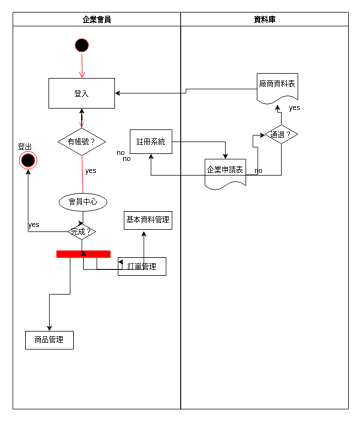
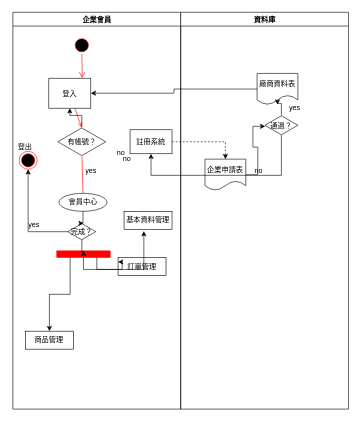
  <mxCell id="0" />
  <mxCell id="1" parent="0" />
  <mxCell id="2" value="企業會員" style="swimlane;whiteSpace=wrap" parent="1" vertex="1"><mxGeometry x="20.5" y="20" width="280" height="662" as="geometry" /></mxCell>
  <mxCell id="3" value="" style="ellipse;shape=startState;fillColor=#000000;strokeColor=#ff0000;" parent="2" vertex="1"><mxGeometry x="100" y="40" width="30" height="30" as="geometry" /></mxCell>
  <mxCell id="4" value="" style="edgeStyle=elbowEdgeStyle;elbow=horizontal;verticalAlign=bottom;endArrow=open;endSize=8;strokeColor=#FF0000;endFill=1;rounded=0" parent="2" source="3" target="5" edge="1"><mxGeometry x="100" y="40" as="geometry"><mxPoint x="115" y="110" as="targetPoint" /></mxGeometry></mxCell>
- <mxCell id="5" value="登入" style="" parent="2" vertex="1"><mxGeometry x="60" y="110" width="110" height="50" as="geometry" /></mxCell>
+ <mxCell id="5" value="登入" style="" parent="2" vertex="1"><mxGeometry x="60" y="110" width="70" height="50" as="geometry" /></mxCell>
  <mxCell id="6" value="" style="endArrow=open;strokeColor=#FF0000;endFill=1;rounded=0" parent="2" source="5" edge="1"><mxGeometry relative="1" as="geometry"><mxPoint x="114.5" y="192" as="targetPoint" /></mxGeometry></mxCell>
  <mxCell id="7" value="" style="endArrow=none;strokeColor=#FF0000;endFill=1;rounded=0;exitX=0.505;exitY=1.012;exitDx=0;exitDy=0;exitPerimeter=0;entryX=0.5;entryY=0;entryDx=0;entryDy=0;" parent="2" source="9" target="12" edge="1"><mxGeometry relative="1" as="geometry"><mxPoint x="115" y="270" as="sourcePoint" /><mxPoint x="115.091" y="325.0" as="targetPoint" /></mxGeometry></mxCell>
  <mxCell id="8" value="" style="edgeStyle=orthogonalEdgeStyle;rounded=0;orthogonalLoop=1;jettySize=auto;html=1;" edge="1" parent="2" source="9" target="5"><mxGeometry relative="1" as="geometry" /></mxCell>
  <mxCell id="9" value="有帳號？" style="html=1;whiteSpace=wrap;aspect=fixed;shape=isoRectangle;" vertex="1" parent="2"><mxGeometry x="75" y="192" width="80" height="48" as="geometry" /></mxCell>
  <mxCell id="10" value="no" style="text;html=1;strokeColor=none;fillColor=none;align=center;verticalAlign=middle;whiteSpace=wrap;overflow=hidden;" vertex="1" parent="2"><mxGeometry x="165.5" y="222" width="30" height="24" as="geometry" /></mxCell>
  <mxCell id="11" value="註冊系統" style="rounded=0;whiteSpace=wrap;html=1;" vertex="1" parent="2"><mxGeometry x="195.5" y="196" width="70" height="40" as="geometry" /></mxCell>
  <mxCell id="12" value="會員中心" style="ellipse;whiteSpace=wrap;html=1;" vertex="1" parent="2"><mxGeometry x="77" y="302" width="80" height="30" as="geometry" /></mxCell>
  <mxCell id="13" value="yes" style="text;html=1;strokeColor=none;fillColor=none;align=center;verticalAlign=middle;whiteSpace=wrap;overflow=hidden;" vertex="1" parent="2"><mxGeometry x="115.5" y="252" width="30" height="24" as="geometry" /></mxCell>
  <mxCell id="14" value="基本資料管理" style="rounded=0;whiteSpace=wrap;html=1;" vertex="1" parent="2"><mxGeometry x="185.5" y="332" width="80" height="30" as="geometry" /></mxCell>
  <mxCell id="15" value="商品管理" style="rounded=0;whiteSpace=wrap;html=1;" vertex="1" parent="2"><mxGeometry x="20.99" y="532" width="80" height="30" as="geometry" /></mxCell>
  <mxCell id="16" value="登出" style="text;html=1;strokeColor=none;fillColor=none;align=center;verticalAlign=middle;whiteSpace=wrap;overflow=hidden;" vertex="1" parent="2"><mxGeometry x="5.5" y="212" width="30" height="24" as="geometry" /></mxCell>
  <mxCell id="17" value="訂單管理" style="rounded=0;whiteSpace=wrap;html=1;" vertex="1" parent="2"><mxGeometry x="175.5" y="409" width="80" height="30" as="geometry" /></mxCell>
  <mxCell id="18" value="完成？" style="html=1;whiteSpace=wrap;aspect=fixed;shape=isoRectangle;" vertex="1" parent="2"><mxGeometry x="91.66" y="352" width="46.67" height="28" as="geometry" /></mxCell>
  <mxCell id="19" value="yes" style="text;html=1;strokeColor=none;fillColor=none;align=center;verticalAlign=middle;whiteSpace=wrap;overflow=hidden;" vertex="1" parent="2"><mxGeometry x="20" y="342" width="30" height="24" as="geometry" /></mxCell>
  <mxCell id="20" value="資料庫" style="swimlane;whiteSpace=wrap" parent="1" vertex="1"><mxGeometry x="300.5" y="20" width="280" height="662" as="geometry" /></mxCell>
  <mxCell id="21" value="" style="edgeStyle=orthogonalEdgeStyle;rounded=0;orthogonalLoop=1;jettySize=auto;html=1;entryX=0.008;entryY=0.553;entryDx=0;entryDy=0;entryPerimeter=0;" edge="1" parent="20" source="22" target="25"><mxGeometry relative="1" as="geometry"><mxPoint x="165.5" y="216" as="targetPoint" /></mxGeometry></mxCell>
  <mxCell id="22" value="企業申請表" style="shape=document;whiteSpace=wrap;html=1;boundedLbl=1;rounded=0;" vertex="1" parent="20"><mxGeometry x="40.5" y="245" width="68.08" height="52" as="geometry" /></mxCell>
  <mxCell id="23" value="廠商資料表" style="shape=document;whiteSpace=wrap;html=1;boundedLbl=1;rounded=0;" vertex="1" parent="20"><mxGeometry x="127.42" y="102" width="68.08" height="52" as="geometry" /></mxCell>
  <mxCell id="24" value="" style="edgeStyle=orthogonalEdgeStyle;rounded=0;orthogonalLoop=1;jettySize=auto;html=1;" edge="1" parent="20" source="25" target="23"><mxGeometry relative="1" as="geometry" /></mxCell>
- <mxCell id="25" value="通過？" style="html=1;whiteSpace=wrap;aspect=fixed;shape=isoRectangle;" vertex="1" parent="20"><mxGeometry x="140.5" y="187" width="55" height="33" as="geometry" /></mxCell>
+ <mxCell id="25" value="通過？" style="html=1;whiteSpace=wrap;aspect=fixed;shape=isoRectangle;" vertex="1" parent="20"><mxGeometry x="140.5" y="172" width="55" height="33" as="geometry" /></mxCell>
  <mxCell id="26" value="yes" style="text;html=1;strokeColor=none;fillColor=none;align=center;verticalAlign=middle;whiteSpace=wrap;overflow=hidden;" vertex="1" parent="20"><mxGeometry x="175" y="148" width="30" height="24" as="geometry" /></mxCell>
- <mxCell id="27" value="" style="edgeStyle=orthogonalEdgeStyle;rounded=0;orthogonalLoop=1;jettySize=auto;html=1;" edge="1" parent="1" source="11" target="22"><mxGeometry relative="1" as="geometry" /></mxCell>
+ <mxCell id="27" value="" style="edgeStyle=orthogonalEdgeStyle;rounded=0;orthogonalLoop=1;jettySize=auto;html=1;dashed=1;" edge="1" parent="1" source="11" target="22"><mxGeometry relative="1" as="geometry" /></mxCell>
  <mxCell id="28" style="edgeStyle=orthogonalEdgeStyle;rounded=0;orthogonalLoop=1;jettySize=auto;html=1;entryX=1;entryY=0.5;entryDx=0;entryDy=0;" edge="1" parent="1" source="23" target="5"><mxGeometry relative="1" as="geometry" /></mxCell>
  <mxCell id="29" style="edgeStyle=orthogonalEdgeStyle;rounded=0;orthogonalLoop=1;jettySize=auto;html=1;entryX=0.5;entryY=1;entryDx=0;entryDy=0;" edge="1" parent="1" source="25" target="11"><mxGeometry relative="1" as="geometry"><mxPoint x="366" y="302" as="targetPoint" /><Array as="points"><mxPoint x="469" y="292" /><mxPoint x="251" y="292" /></Array></mxGeometry></mxCell>
  <mxCell id="30" value="no" style="text;html=1;strokeColor=none;fillColor=none;align=center;verticalAlign=middle;whiteSpace=wrap;overflow=hidden;" vertex="1" parent="1"><mxGeometry x="416" y="272" width="30" height="24" as="geometry" /></mxCell>
  <mxCell id="31" style="edgeStyle=orthogonalEdgeStyle;rounded=0;orthogonalLoop=1;jettySize=auto;html=1;exitX=1;exitY=0.75;exitDx=0;exitDy=0;entryX=0.5;entryY=0;entryDx=0;entryDy=0;" edge="1" parent="1" source="34" target="15"><mxGeometry relative="1" as="geometry"><mxPoint x="76" y="459" as="targetPoint" /></mxGeometry></mxCell>
  <mxCell id="32" style="edgeStyle=orthogonalEdgeStyle;rounded=0;orthogonalLoop=1;jettySize=auto;html=1;exitX=1;exitY=0.5;exitDx=0;exitDy=0;entryX=0;entryY=0.25;entryDx=0;entryDy=0;" edge="1" parent="1" source="34" target="17"><mxGeometry relative="1" as="geometry"><mxPoint x="138.076" y="479" as="targetPoint" /></mxGeometry></mxCell>
  <mxCell id="33" style="edgeStyle=orthogonalEdgeStyle;rounded=0;orthogonalLoop=1;jettySize=auto;html=1;exitX=1;exitY=0.25;exitDx=0;exitDy=0;entryX=0.413;entryY=1.1;entryDx=0;entryDy=0;entryPerimeter=0;" edge="1" parent="1" source="34" target="14"><mxGeometry relative="1" as="geometry"><mxPoint x="236.8" y="469" as="targetPoint" /></mxGeometry></mxCell>
  <mxCell id="34" value="" style="whiteSpace=wrap;strokeColor=#FF0000;fillColor=#FF0000;rotation=90;" parent="1" vertex="1"><mxGeometry x="132.8" y="379" width="11" height="89" as="geometry" /></mxCell>
  <mxCell id="35" value="" style="ellipse;shape=endState;fillColor=#000000;strokeColor=#ff0000" vertex="1" parent="1"><mxGeometry x="31" y="252" width="30" height="30" as="geometry" /></mxCell>
  <mxCell id="36" value="" style="edgeStyle=orthogonalEdgeStyle;rounded=0;orthogonalLoop=1;jettySize=auto;html=1;" edge="1" parent="1" source="12"><mxGeometry relative="1" as="geometry"><mxPoint x="138" y="372" as="targetPoint" /></mxGeometry></mxCell>
  <mxCell id="37" value="" style="edgeStyle=orthogonalEdgeStyle;rounded=0;orthogonalLoop=1;jettySize=auto;html=1;entryX=0;entryY=0.5;entryDx=0;entryDy=0;" edge="1" parent="1" source="18" target="34"><mxGeometry relative="1" as="geometry" /></mxCell>
  <mxCell id="38" style="edgeStyle=orthogonalEdgeStyle;rounded=0;orthogonalLoop=1;jettySize=auto;html=1;entryX=0.5;entryY=1;entryDx=0;entryDy=0;" edge="1" parent="1" source="18" target="35"><mxGeometry relative="1" as="geometry" /></mxCell>
  <mxCell id="39" value="no" style="text;html=1;strokeColor=none;fillColor=none;align=center;verticalAlign=middle;whiteSpace=wrap;overflow=hidden;" vertex="1" parent="1"><mxGeometry x="196" y="252" width="30" height="24" as="geometry" /></mxCell>
